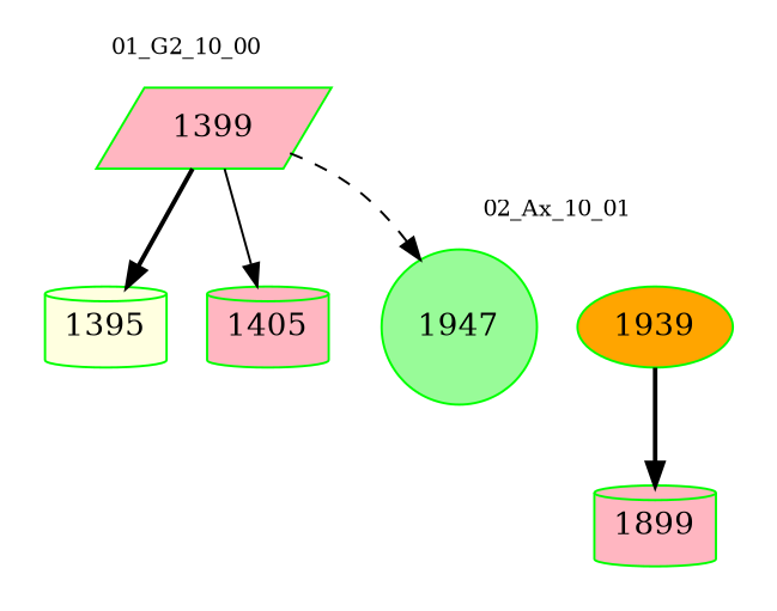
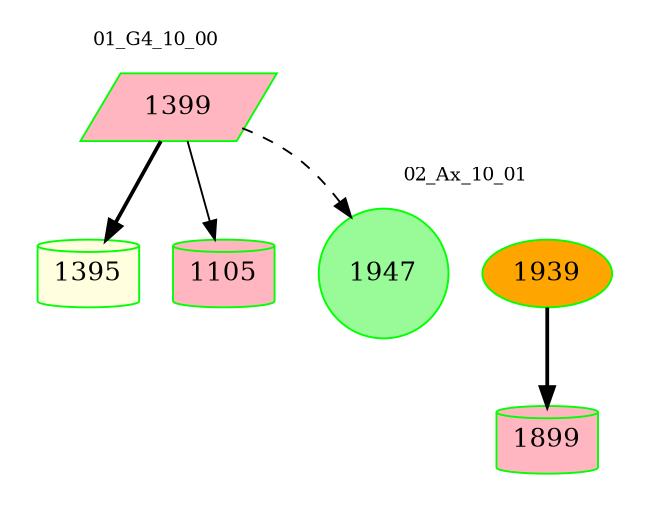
  digraph {
    node [color=green fillcolor=lightpink shape=cylinder style=filled]
    edge [color=black style=bold]
    n1 [fillcolor=orange label=1939 shape=ellipse]
    n2 [label=1899]
    n3 [fillcolor=palegreen label=1947 shape=circle]
    n4 [label=1399 shape=parallelogram]
    n5 [fillcolor=lightyellow label=1395]
-   n6 [label=1405]
+   n6 [label=1105]
    subgraph cluster_1 {
      color=white
      fontsize=10
      label="02_Ax_10_01"
      n1
      n2
      n3
    }
    subgraph cluster_2 {
      color=white
      fontsize=10
-     label="01_G2_10_00"
+     label="01_G4_10_00"
      n4
      n5
      n6
    }
    n1 -> n2
    n4 -> n3 [style=dashed]
    n4 -> n5
    n4 -> n6 [style=solid]
  }
